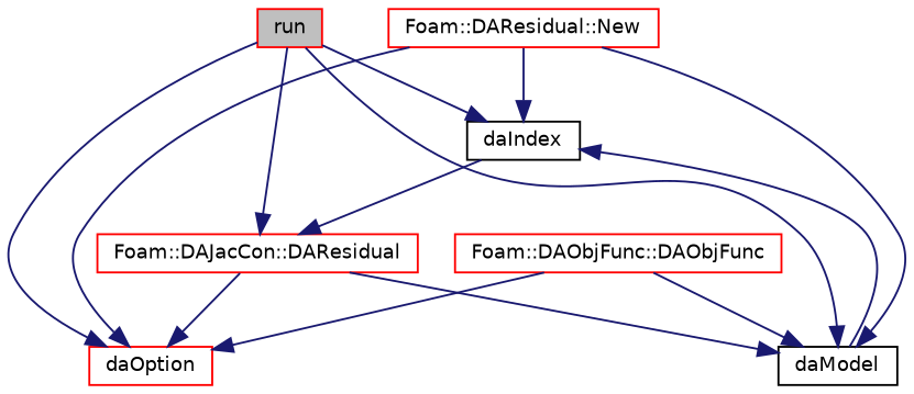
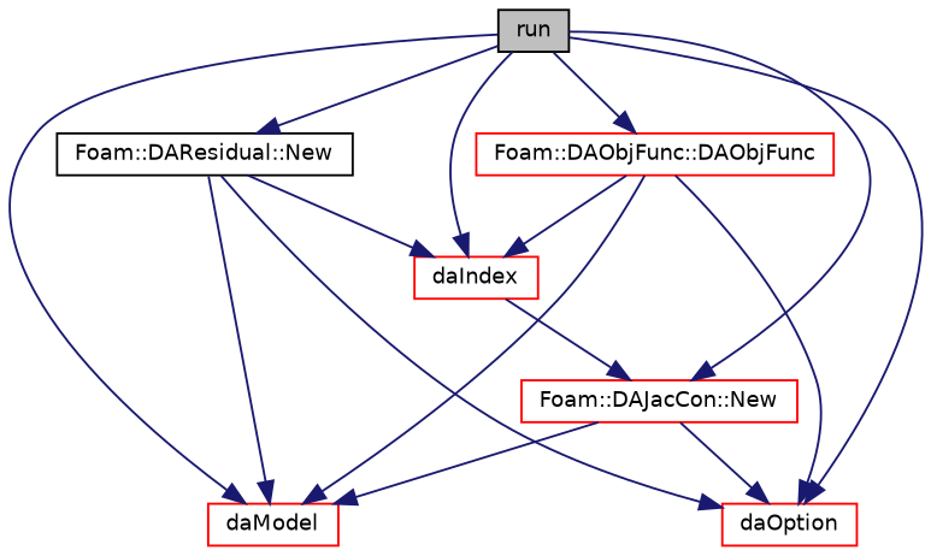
  digraph {
    rankdir=TB
    node [color=red fontname=Helvetica fontsize=10 shape=record]
    edge [color=midnightblue fontname=Helvetica fontsize=10 labelfontname=Helvetica labelfontsize=10 style=solid]
-   n1 [fillcolor=grey75 fontcolor=black height=0.2 label=run style=filled width=0.4]
-   n2 [color=black height=0.2 label=daIndex width=0.4]
-   n3 [color=black height=0.2 label=daModel width=0.4]
+   n1 [color=black fillcolor=grey75 fontcolor=black height=0.2 label=run style=filled width=0.4]
+   n2 [height=0.2 label=daIndex width=0.4]
+   n3 [height=0.2 label=daModel width=0.4]
    n4 [height=0.2 label=daOption width=0.4]
-   n5 [height=0.2 label="Foam::DAResidual::New" width=0.4]
+   n5 [color=black height=0.2 label="Foam::DAResidual::New" width=0.4]
    n6 [height=0.2 label="Foam::DAObjFunc::DAObjFunc" width=0.4]
-   n7 [height=0.2 label="Foam::DAJacCon::DAResidual" width=0.4]
+   n7 [height=0.2 label="Foam::DAJacCon::New" width=0.4]
    n1 -> n2
    n1 -> n3
    n1 -> n4
+   n1 -> n5
+   n1 -> n6
    n1 -> n7
    n2 -> n7
    n5 -> n2
    n5 -> n3
    n5 -> n4
-   n3 -> n2
+   n6 -> n2
    n6 -> n3
    n6 -> n4
    n7 -> n3
    n7 -> n4
  }
